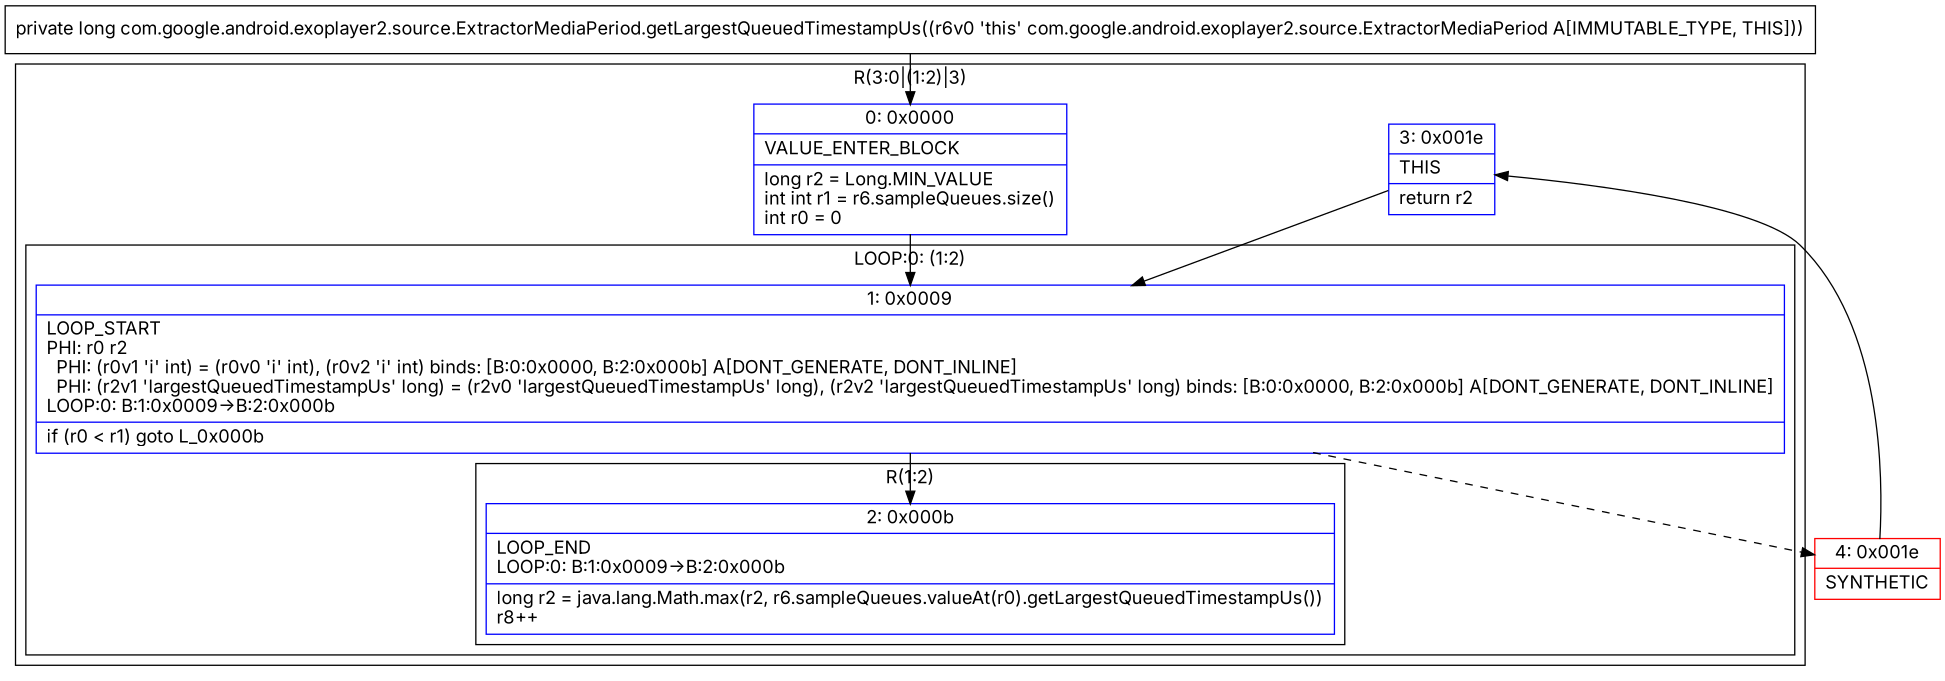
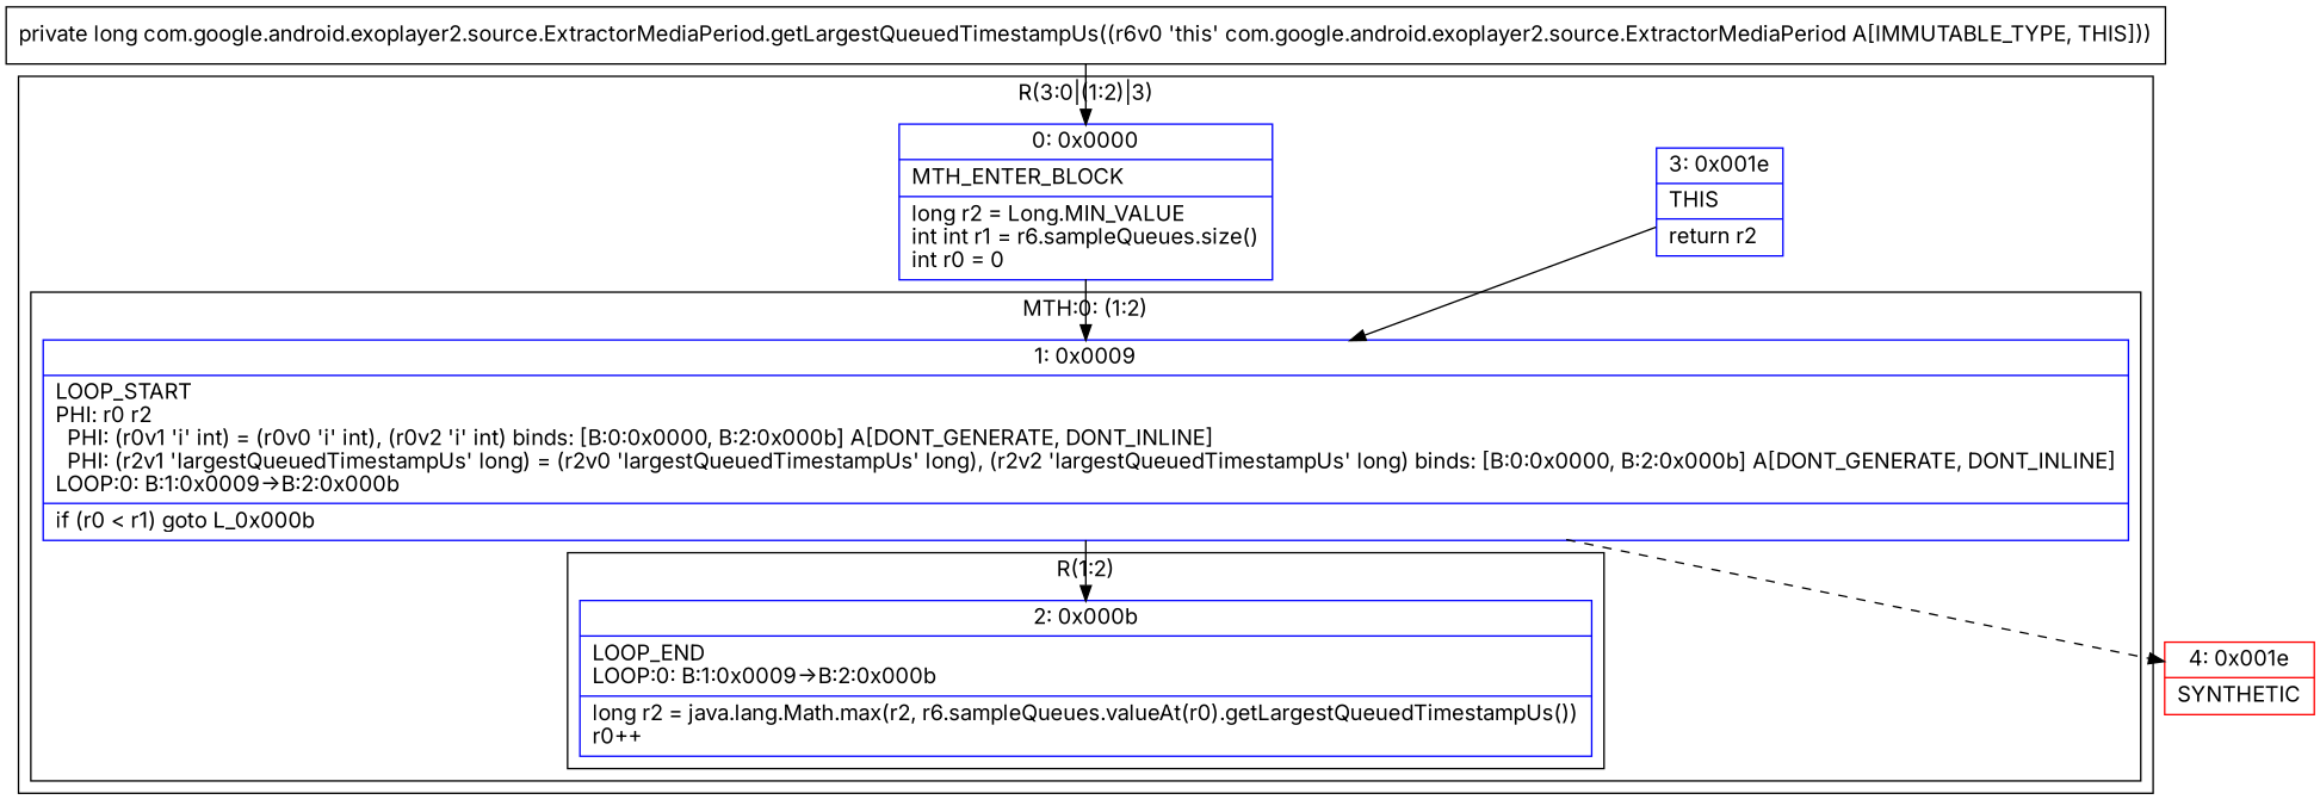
  digraph {
    fontname=Inter
    node [color=blue fontname=Inter shape=record]
    edge [fontname=Inter]
-   n1 [label="{2\:\ 0x000b|LOOP_END\lLOOP:0: B:1:0x0009\-\>B:2:0x000b\l|long r2 = java.lang.Math.max(r2, r6.sampleQueues.valueAt(r0).getLargestQueuedTimestampUs())\lr8++\l}"]
+   n1 [label="{2\:\ 0x000b|LOOP_END\lLOOP:0: B:1:0x0009\-\>B:2:0x000b\l|long r2 = java.lang.Math.max(r2, r6.sampleQueues.valueAt(r0).getLargestQueuedTimestampUs())\lr0++\l}"]
    n2 [label="{1\:\ 0x0009|LOOP_START\lPHI: r0 r2 \l  PHI: (r0v1 'i' int) = (r0v0 'i' int), (r0v2 'i' int) binds: [B:0:0x0000, B:2:0x000b] A[DONT_GENERATE, DONT_INLINE]\l  PHI: (r2v1 'largestQueuedTimestampUs' long) = (r2v0 'largestQueuedTimestampUs' long), (r2v2 'largestQueuedTimestampUs' long) binds: [B:0:0x0000, B:2:0x000b] A[DONT_GENERATE, DONT_INLINE]\lLOOP:0: B:1:0x0009\-\>B:2:0x000b\l|if (r0 \< r1) goto L_0x000b\l}"]
-   n3 [label="{0\:\ 0x0000|VALUE_ENTER_BLOCK\l|long r2 = Long.MIN_VALUE\lint int r1 = r6.sampleQueues.size()\lint r0 = 0\l}"]
+   n3 [label="{0\:\ 0x0000|MTH_ENTER_BLOCK\l|long r2 = Long.MIN_VALUE\lint int r1 = r6.sampleQueues.size()\lint r0 = 0\l}"]
    n4 [label="{3\:\ 0x001e|THIS\l|return r2\l}"]
    n5 [color=red label="{4\:\ 0x001e|SYNTHETIC\l}"]
    n6 [label="{private long com.google.android.exoplayer2.source.ExtractorMediaPeriod.getLargestQueuedTimestampUs((r6v0 'this' com.google.android.exoplayer2.source.ExtractorMediaPeriod A[IMMUTABLE_TYPE, THIS])) }" color=""]
    subgraph cluster_1 {
      label="R(3:0|(1:2)|3)"
      n3
      n4
      subgraph cluster_2 {
-       label="LOOP:0: (1:2)"
+       label="MTH:0: (1:2)"
        n2
        subgraph cluster_3 {
          label="R(1:2)"
          n1
        }
      }
    }
    n2 -> n1
    n2 -> n5 [style=dashed]
    n3 -> n2
    n4 -> n2
-   n5 -> n4
    n6 -> n3
  }
